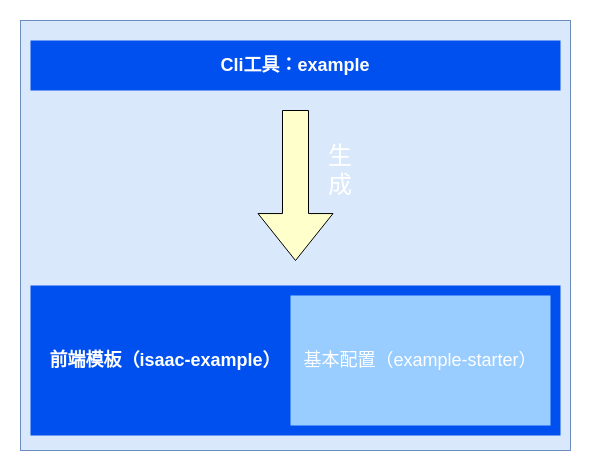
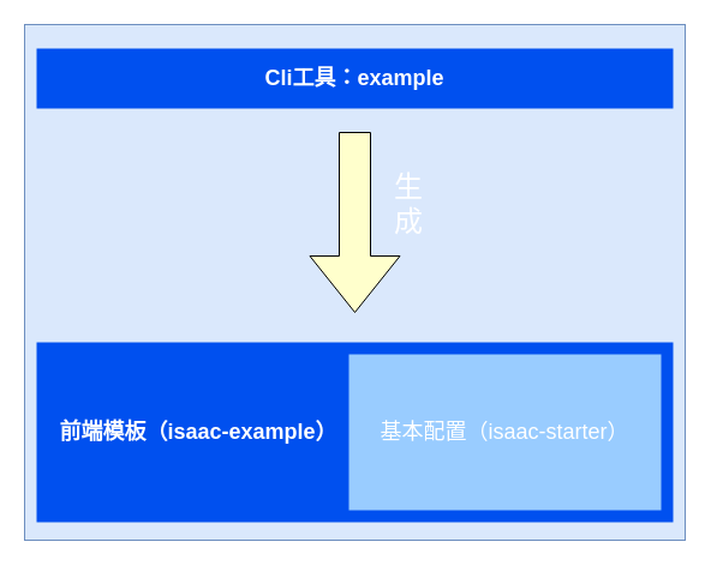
  <mxCell id="0" />
  <mxCell id="1" parent="0" />
  <mxCell id="2" value="" style="rounded=0;whiteSpace=wrap;html=1;fillColor=#dae8fc;strokeColor=#6c8ebf;" vertex="1" parent="1"><mxGeometry x="20" y="20" width="550" height="430" as="geometry" /></mxCell>
  <mxCell id="3" value="&lt;h2&gt;&lt;b&gt;Cli工具：example&lt;/b&gt;&lt;/h2&gt;" style="rounded=0;whiteSpace=wrap;html=1;fillColor=#0050ef;fontColor=#ffffff;strokeColor=none;" vertex="1" parent="1"><mxGeometry x="30" y="40" width="530" height="50" as="geometry" /></mxCell>
  <mxCell id="4" value="" style="rounded=0;whiteSpace=wrap;html=1;fillColor=#0050ef;fontColor=#ffffff;strokeColor=none;" vertex="1" parent="1"><mxGeometry x="30" y="285" width="530" height="150" as="geometry" /></mxCell>
  <mxCell id="5" value="&lt;h2&gt;&lt;font color=&quot;#ffffff&quot;&gt;前端模板（isaac-example）&lt;/font&gt;&lt;/h2&gt;" style="text;html=1;strokeColor=none;fillColor=none;align=center;verticalAlign=middle;whiteSpace=wrap;rounded=0;rotation=0;" vertex="1" parent="1"><mxGeometry x="40" y="335" width="250" height="50" as="geometry" /></mxCell>
- <mxCell id="6" value="&lt;font style=&quot;font-size: 18px&quot;&gt;基本配置（example-starter）&lt;/font&gt;" style="rounded=0;whiteSpace=wrap;html=1;fontColor=#ffffff;fillColor=#99CCFF;strokeColor=none;" vertex="1" parent="1"><mxGeometry x="290" y="295" width="260" height="130" as="geometry" /></mxCell>
+ <mxCell id="6" value="&lt;font style=&quot;font-size: 18px&quot;&gt;基本配置（isaac-starter）&lt;/font&gt;" style="rounded=0;whiteSpace=wrap;html=1;fontColor=#ffffff;fillColor=#99CCFF;strokeColor=none;" vertex="1" parent="1"><mxGeometry x="290" y="295" width="260" height="130" as="geometry" /></mxCell>
  <mxCell id="7" value="" style="shape=singleArrow;direction=south;whiteSpace=wrap;html=1;fillColor=#FFFFCC;arrowWidth=0.347;arrowSize=0.313;" vertex="1" parent="1"><mxGeometry x="257.5" y="110" width="75" height="150" as="geometry" /></mxCell>
  <mxCell id="8" value="&lt;font style=&quot;font-size: 24px&quot; color=&quot;#ffffff&quot;&gt;生成&lt;/font&gt;" style="text;html=1;strokeColor=none;fillColor=none;align=center;verticalAlign=middle;whiteSpace=wrap;rounded=0;" vertex="1" parent="1"><mxGeometry x="320" y="160" width="40" height="20" as="geometry" /></mxCell>
